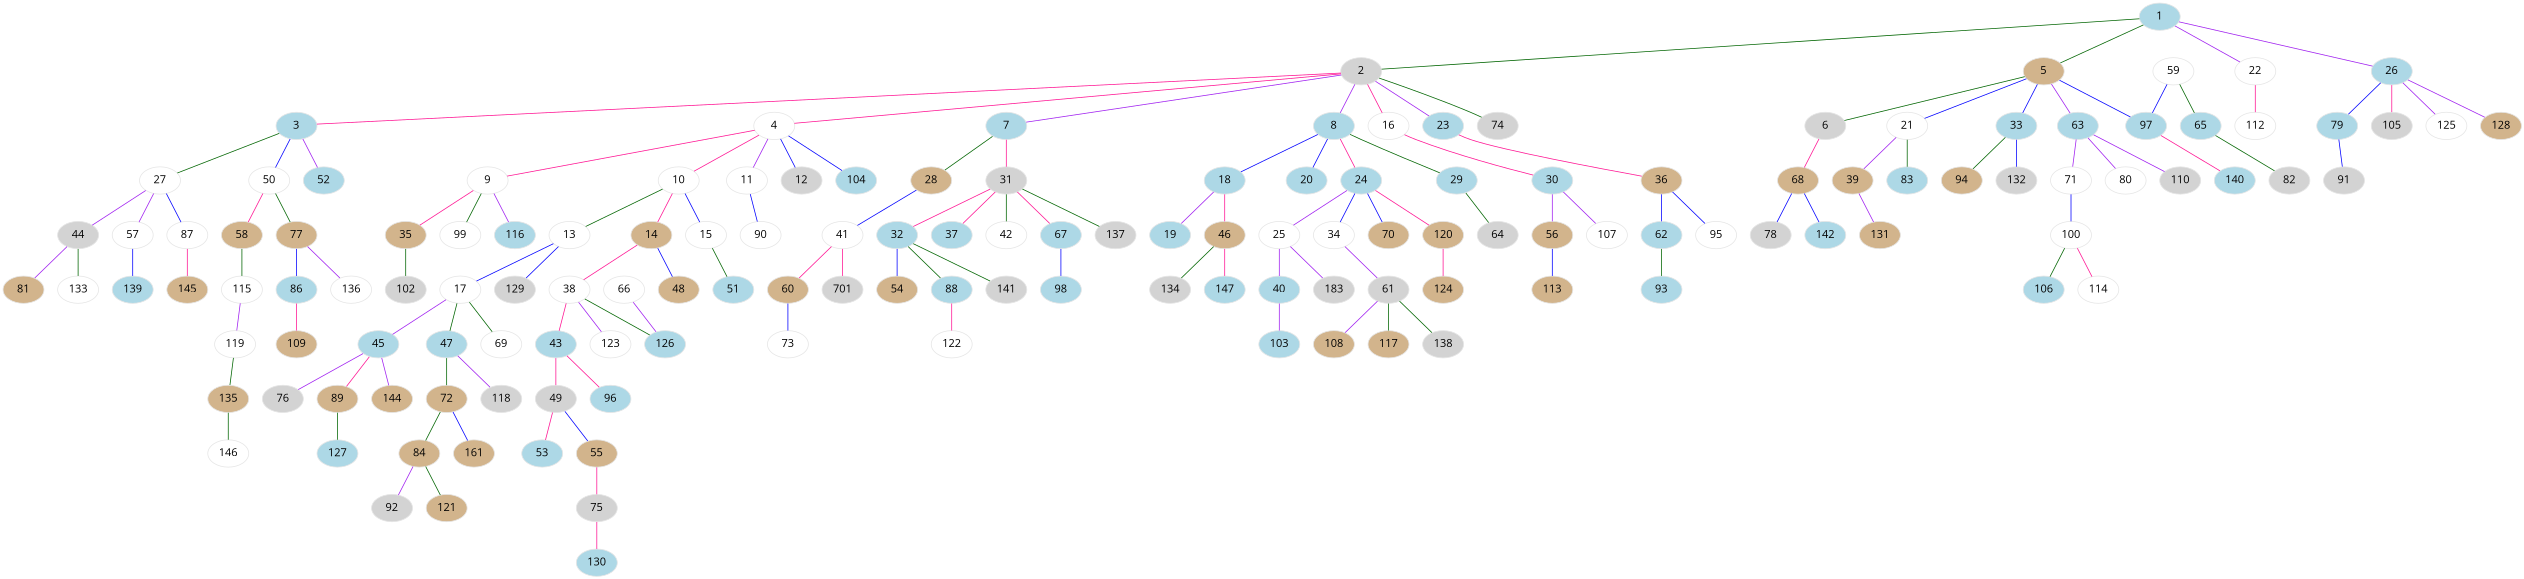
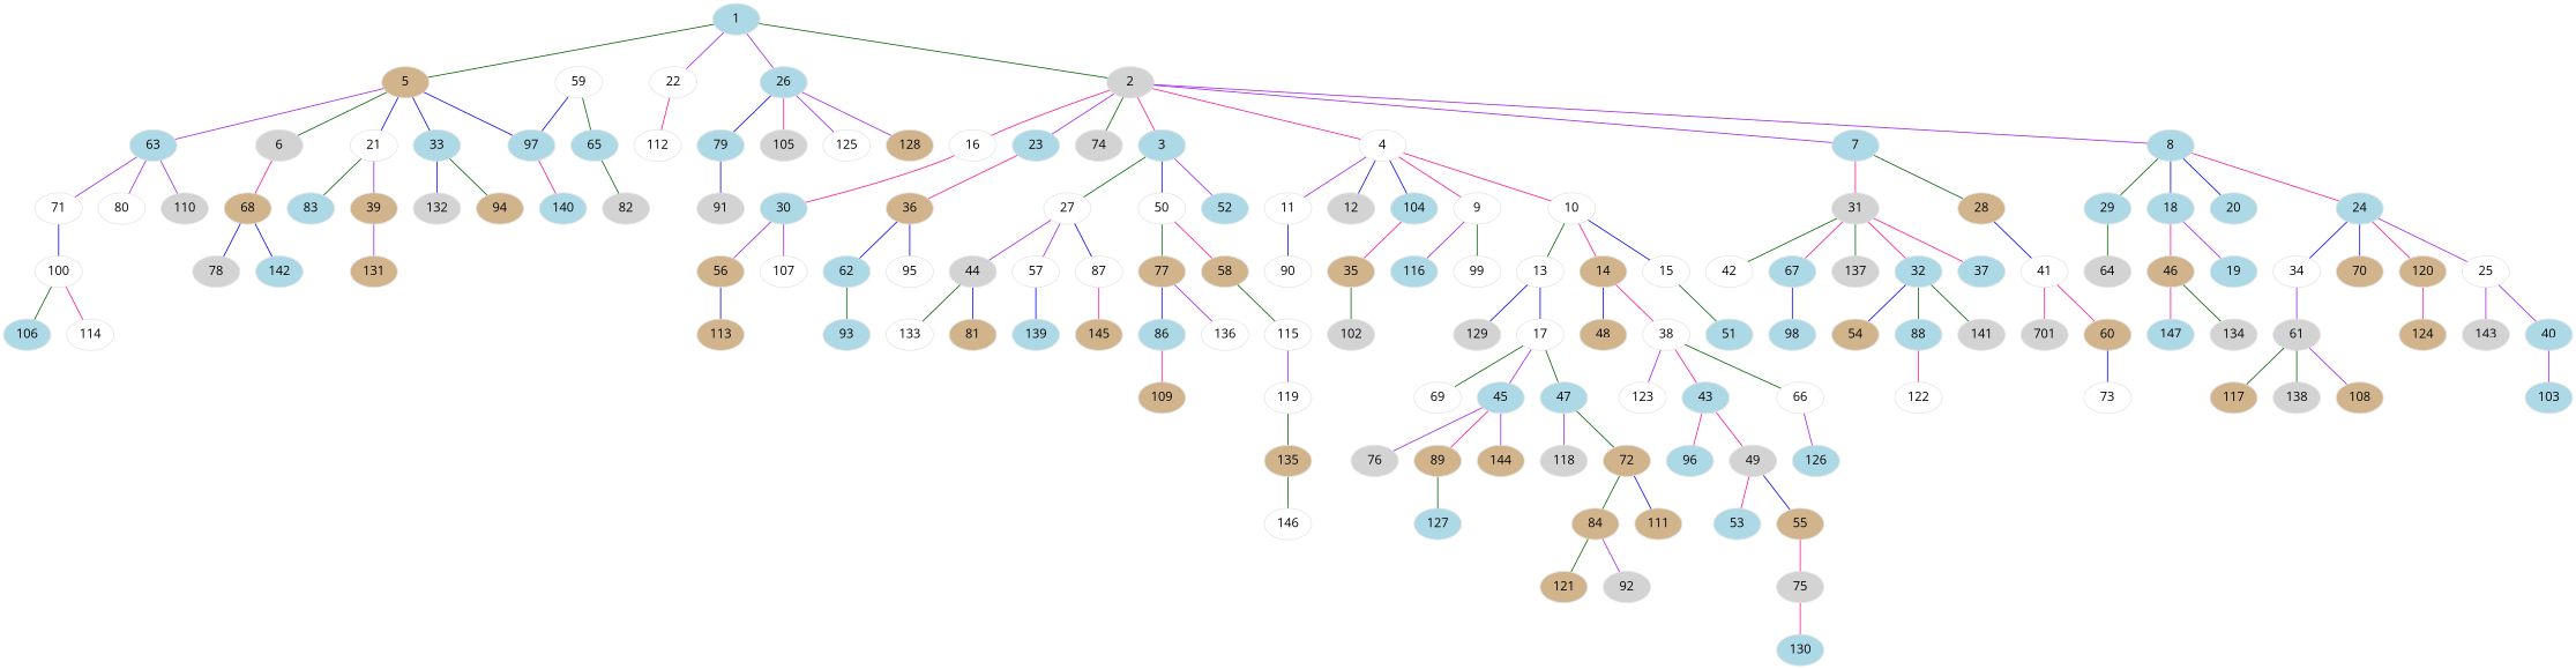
  graph {
    fontname="Open Sans"
    node [color=gray90 fillcolor=lightblue fontname="Open Sans" style=filled]
    edge [color=deeppink fontname="Open Sans"]
    2 [fillcolor=lightgrey]
    1
    5 [fillcolor=tan]
    22 [fillcolor=white]
    26
    3
    4 [fillcolor=white]
    7
    8
    16 [fillcolor=white]
    23
    74 [fillcolor=lightgrey]
    6 [fillcolor=lightgrey]
    21 [fillcolor=white]
    33
    63
    97
    112 [fillcolor=white]
    79
    105 [fillcolor=lightgrey]
    125 [fillcolor=white]
    128 [fillcolor=tan]
    27 [fillcolor=white]
    50 [fillcolor=white]
    52
    9 [fillcolor=white]
    10 [fillcolor=white]
    11 [fillcolor=white]
    12 [fillcolor=lightgrey]
    104
    28 [fillcolor=tan]
    31 [fillcolor=lightgrey]
    18
    20
    24
    29
    30
    36 [fillcolor=tan]
    44 [fillcolor=lightgrey]
    57 [fillcolor=white]
    87 [fillcolor=white]
    58 [fillcolor=tan]
    77 [fillcolor=tan]
    35 [fillcolor=tan]
    99 [fillcolor=white]
    116
    13 [fillcolor=white]
    14 [fillcolor=tan]
    15 [fillcolor=white]
    90 [fillcolor=white]
    68 [fillcolor=tan]
    39 [fillcolor=tan]
    83
    94 [fillcolor=tan]
    132 [fillcolor=lightgrey]
    59 [fillcolor=white]
    65
    71 [fillcolor=white]
    80 [fillcolor=white]
    110 [fillcolor=lightgrey]
    78 [fillcolor=lightgrey]
    142
    41 [fillcolor=white]
    32
    37
    42 [fillcolor=white]
    67
    137 [fillcolor=lightgrey]
    19
    46 [fillcolor=tan]
    25 [fillcolor=white]
    34 [fillcolor=white]
    70 [fillcolor=tan]
    120 [fillcolor=tan]
    64 [fillcolor=lightgrey]
    102 [fillcolor=lightgrey]
    17 [fillcolor=white]
    129 [fillcolor=lightgrey]
    38 [fillcolor=white]
    48 [fillcolor=tan]
    51
    45
    47
    69 [fillcolor=white]
    43
    66 [fillcolor=white]
    123 [fillcolor=white]
    56 [fillcolor=tan]
    107 [fillcolor=white]
    76 [fillcolor=lightgrey]
    89 [fillcolor=tan]
    144 [fillcolor=tan]
    72 [fillcolor=tan]
    118 [fillcolor=lightgrey]
    134 [fillcolor=lightgrey]
    147
    131 [fillcolor=tan]
    62
    95 [fillcolor=white]
    40
-   143 [fillcolor=lightgrey label=183]
+   143 [fillcolor=lightgrey]
    61 [fillcolor=lightgrey]
    124 [fillcolor=tan]
    103
    91 [fillcolor=lightgrey]
    81 [fillcolor=tan]
    133 [fillcolor=white]
    139
    145 [fillcolor=tan]
    60 [fillcolor=tan]
    n111 [fillcolor=lightgrey label=701]
    113 [fillcolor=tan]
    54 [fillcolor=tan]
    88
    141 [fillcolor=lightgrey]
    98
    122 [fillcolor=white]
    108 [fillcolor=tan]
    117 [fillcolor=tan]
    138 [fillcolor=lightgrey]
    93
    49 [fillcolor=lightgrey]
    96
    126
    73 [fillcolor=white]
    53
    55 [fillcolor=tan]
    127
    84 [fillcolor=tan]
-   111 [fillcolor=tan label=161]
+   111 [fillcolor=tan]
    75 [fillcolor=lightgrey]
    115 [fillcolor=white]
    86
    136 [fillcolor=white]
    130
    119 [fillcolor=white]
    82 [fillcolor=lightgrey]
    140
    100 [fillcolor=white]
    106
    114 [fillcolor=white]
    92 [fillcolor=lightgrey]
    121 [fillcolor=tan]
    109 [fillcolor=tan]
    135 [fillcolor=tan]
    146 [fillcolor=white]
    2 -- 3
    2 -- 4
    2 -- 7 [color=purple]
    2 -- 8 [color=purple]
    2 -- 16
    2 -- 23 [color=purple]
    2 -- 74 [color=darkgreen]
    1 -- 2 [color=darkgreen]
    1 -- 5 [color=darkgreen]
    1 -- 22 [color=purple]
    1 -- 26 [color=purple]
    5 -- 6 [color=darkgreen]
    5 -- 21 [color=blue]
    5 -- 33 [color=blue]
    5 -- 63 [color=purple]
    5 -- 97 [color=blue]
    22 -- 112
    26 -- 79 [color=blue]
    26 -- 105
    26 -- 125 [color=purple]
    26 -- 128 [color=purple]
    3 -- 27 [color=darkgreen]
    3 -- 50 [color=blue]
    3 -- 52 [color=purple]
    4 -- 9
    4 -- 10
    4 -- 11 [color=purple]
    4 -- 12 [color=blue]
    4 -- 104 [color=blue]
    7 -- 28 [color=darkgreen]
    7 -- 31
    8 -- 18 [color=blue]
    8 -- 20 [color=blue]
    8 -- 24
    8 -- 29 [color=darkgreen]
    16 -- 30
    23 -- 36
    6 -- 68
    21 -- 39 [color=purple]
    21 -- 83 [color=darkgreen]
    33 -- 94 [color=darkgreen]
    33 -- 132 [color=blue]
    63 -- 71 [color=purple]
    63 -- 80 [color=purple]
    63 -- 110 [color=purple]
    97 -- 140
    79 -- 91 [color=blue]
    27 -- 44 [color=purple]
    27 -- 57 [color=purple]
    27 -- 87 [color=blue]
    50 -- 58
    50 -- 77 [color=darkgreen]
-   9 -- 35
+   104 -- 35
    9 -- 99 [color=darkgreen]
    9 -- 116 [color=purple]
    10 -- 13 [color=darkgreen]
    10 -- 14
    10 -- 15 [color=blue]
    11 -- 90 [color=blue]
    28 -- 41 [color=blue]
    31 -- 32
    31 -- 37
    31 -- 42 [color=darkgreen]
    31 -- 67
    31 -- 137 [color=darkgreen]
    18 -- 19 [color=purple]
    18 -- 46
    24 -- 25 [color=purple]
    24 -- 34 [color=blue]
    24 -- 70 [color=blue]
    24 -- 120
    29 -- 64 [color=darkgreen]
    30 -- 56 [color=purple]
    30 -- 107 [color=purple]
    36 -- 62 [color=blue]
    36 -- 95 [color=blue]
-   44 -- 81 [color=purple]
+   44 -- 81 [color=blue]
    44 -- 133 [color=darkgreen]
    57 -- 139 [color=blue]
    87 -- 145
    58 -- 115 [color=darkgreen]
    77 -- 86 [color=blue]
    77 -- 136 [color=purple]
    35 -- 102 [color=darkgreen]
    13 -- 17 [color=blue]
    13 -- 129 [color=blue]
    14 -- 38
    14 -- 48 [color=blue]
    15 -- 51 [color=darkgreen]
    68 -- 78 [color=blue]
    68 -- 142 [color=blue]
    39 -- 131 [color=purple]
    59 -- 97 [color=blue]
    59 -- 65 [color=darkgreen]
    65 -- 82 [color=darkgreen]
    71 -- 100 [color=blue]
    41 -- 60
    41 -- n111
    32 -- 54 [color=blue]
    32 -- 88 [color=darkgreen]
    32 -- 141 [color=darkgreen]
    67 -- 98 [color=blue]
    46 -- 134 [color=darkgreen]
    46 -- 147
    25 -- 40 [color=purple]
    25 -- 143 [color=purple]
    34 -- 61 [color=purple]
    120 -- 124
    17 -- 45 [color=purple]
    17 -- 47 [color=darkgreen]
    17 -- 69 [color=darkgreen]
    38 -- 43
-   38 -- 126 [color=darkgreen]
+   38 -- 66 [color=darkgreen]
    38 -- 123 [color=purple]
    45 -- 76 [color=purple]
    45 -- 89
    45 -- 144 [color=purple]
    47 -- 72 [color=darkgreen]
    47 -- 118 [color=purple]
    43 -- 49
    43 -- 96
    66 -- 126 [color=purple]
    56 -- 113 [color=blue]
    89 -- 127 [color=darkgreen]
    72 -- 84 [color=darkgreen]
    72 -- 111 [color=blue]
    62 -- 93 [color=darkgreen]
    40 -- 103 [color=purple]
    61 -- 108 [color=purple]
    61 -- 117 [color=darkgreen]
    61 -- 138 [color=darkgreen]
    60 -- 73 [color=blue]
    88 -- 122
    49 -- 53
    49 -- 55 [color=blue]
    55 -- 75
    84 -- 92 [color=purple]
    84 -- 121 [color=darkgreen]
    75 -- 130
    115 -- 119 [color=purple]
    86 -- 109
    119 -- 135 [color=darkgreen]
    100 -- 106 [color=darkgreen]
    100 -- 114
    135 -- 146 [color=darkgreen]
  }
